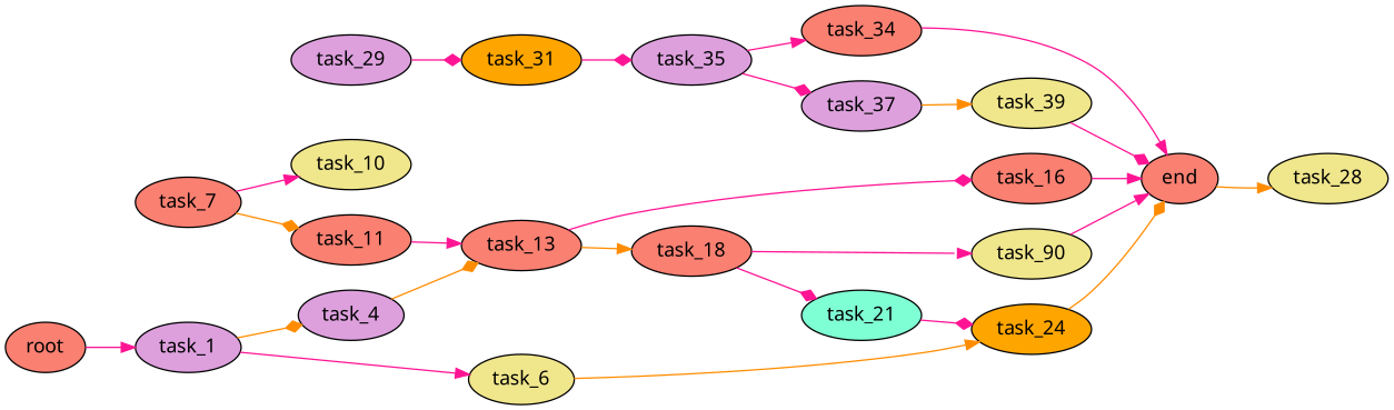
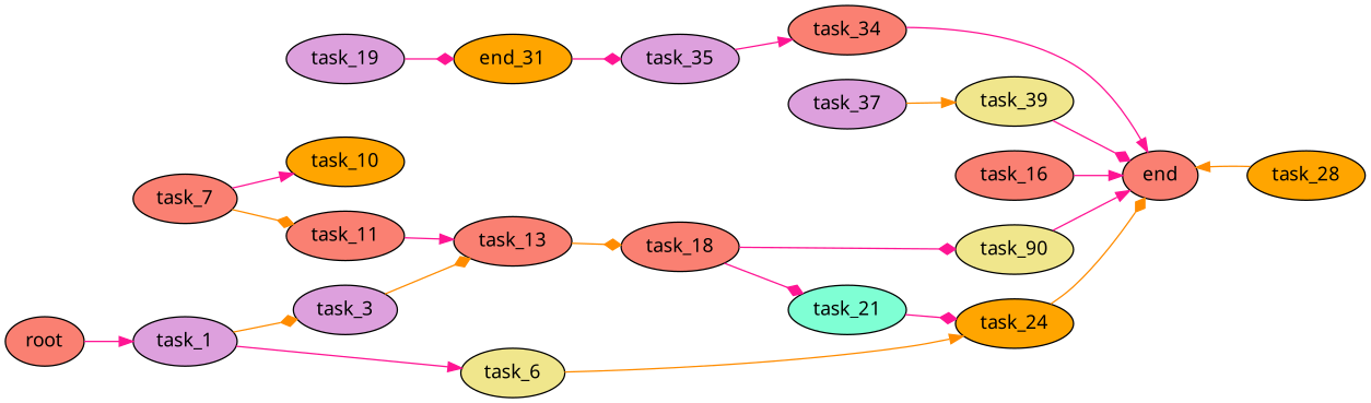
  digraph {
    fontname="Noto Sans"
    rankdir=LR
    node [fillcolor=salmon fontname="Noto Sans" style=filled]
    edge [arrowhead=diamond color=deeppink fontname="Noto Sans"]
    task_1 [fillcolor=plum]
    root
-   task_4 [fillcolor=plum]
+   task_4 [fillcolor=plum label=task_3]
    task_6 [fillcolor=khaki]
    task_13
    task_24 [fillcolor=orange]
-   task_10 [fillcolor=khaki]
+   task_10 [fillcolor=orange]
    task_7
    task_11
    task_16
    n11 [label=task_18]
    end
    n13 [fillcolor=khaki label=task_90]
    task_21 [fillcolor=aquamarine]
-   task_28 [fillcolor=khaki]
-   task_29 [fillcolor=plum]
-   task_31 [fillcolor=orange]
+   task_28 [fillcolor=orange]
+   task_29 [fillcolor=plum label=task_19]
+   task_31 [fillcolor=orange label=end_31]
    task_35 [fillcolor=plum]
    task_34
    task_37 [fillcolor=plum]
    task_39 [fillcolor=khaki]
    task_1 -> task_4 [color=darkorange]
    task_1 -> task_6 [arrowhead=normal]
    root -> task_1 [arrowhead=normal]
    task_4 -> task_13 [color=darkorange]
    task_6 -> task_24 [arrowhead=normal color=darkorange]
-   task_13 -> task_16
-   task_13 -> n11 [arrowhead=normal color=darkorange]
+   task_13 -> n11 [color=darkorange]
    task_24 -> end [color=darkorange]
    task_7 -> task_10 [arrowhead=normal]
    task_7 -> task_11 [color=darkorange]
    task_11 -> task_13 [arrowhead=normal]
    task_16 -> end [arrowhead=normal]
-   n11 -> n13 [arrowhead=normal]
+   n11 -> n13
    n11 -> task_21
    n13 -> end [arrowhead=normal]
    task_21 -> task_24
-   end -> task_28 [arrowhead=normal color=darkorange]
+   task_28 -> end [arrowhead=normal color=darkorange]
    task_29 -> task_31
    task_31 -> task_35
    task_35 -> task_34 [arrowhead=normal]
-   task_35 -> task_37
    task_34 -> end [arrowhead=normal]
    task_37 -> task_39 [arrowhead=normal color=darkorange]
    task_39 -> end
  }
